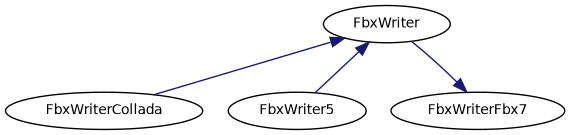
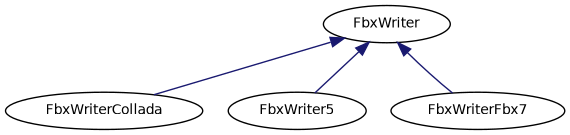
  digraph {
    rankdir=TB
    node [color=black fillcolor=white fontname=Helvetica fontsize=10 shape=ellipse style=filled]
    edge [color=midnightblue dir=back fontname=Helvetica fontsize=10 labelfontname=Helvetica labelfontsize=10 style=solid]
    n1 [height=0.2 label=FbxWriter width=0.4]
    n2 [height=0.2 label=FbxWriterCollada width=0.4]
    n3 [height=0.2 label=FbxWriter5 width=0.4]
    n4 [height=0.2 label=FbxWriterFbx7 width=0.4]
    n1 -> n2
    n1 -> n3
-   n4 -> n1
+   n1 -> n4
  }
